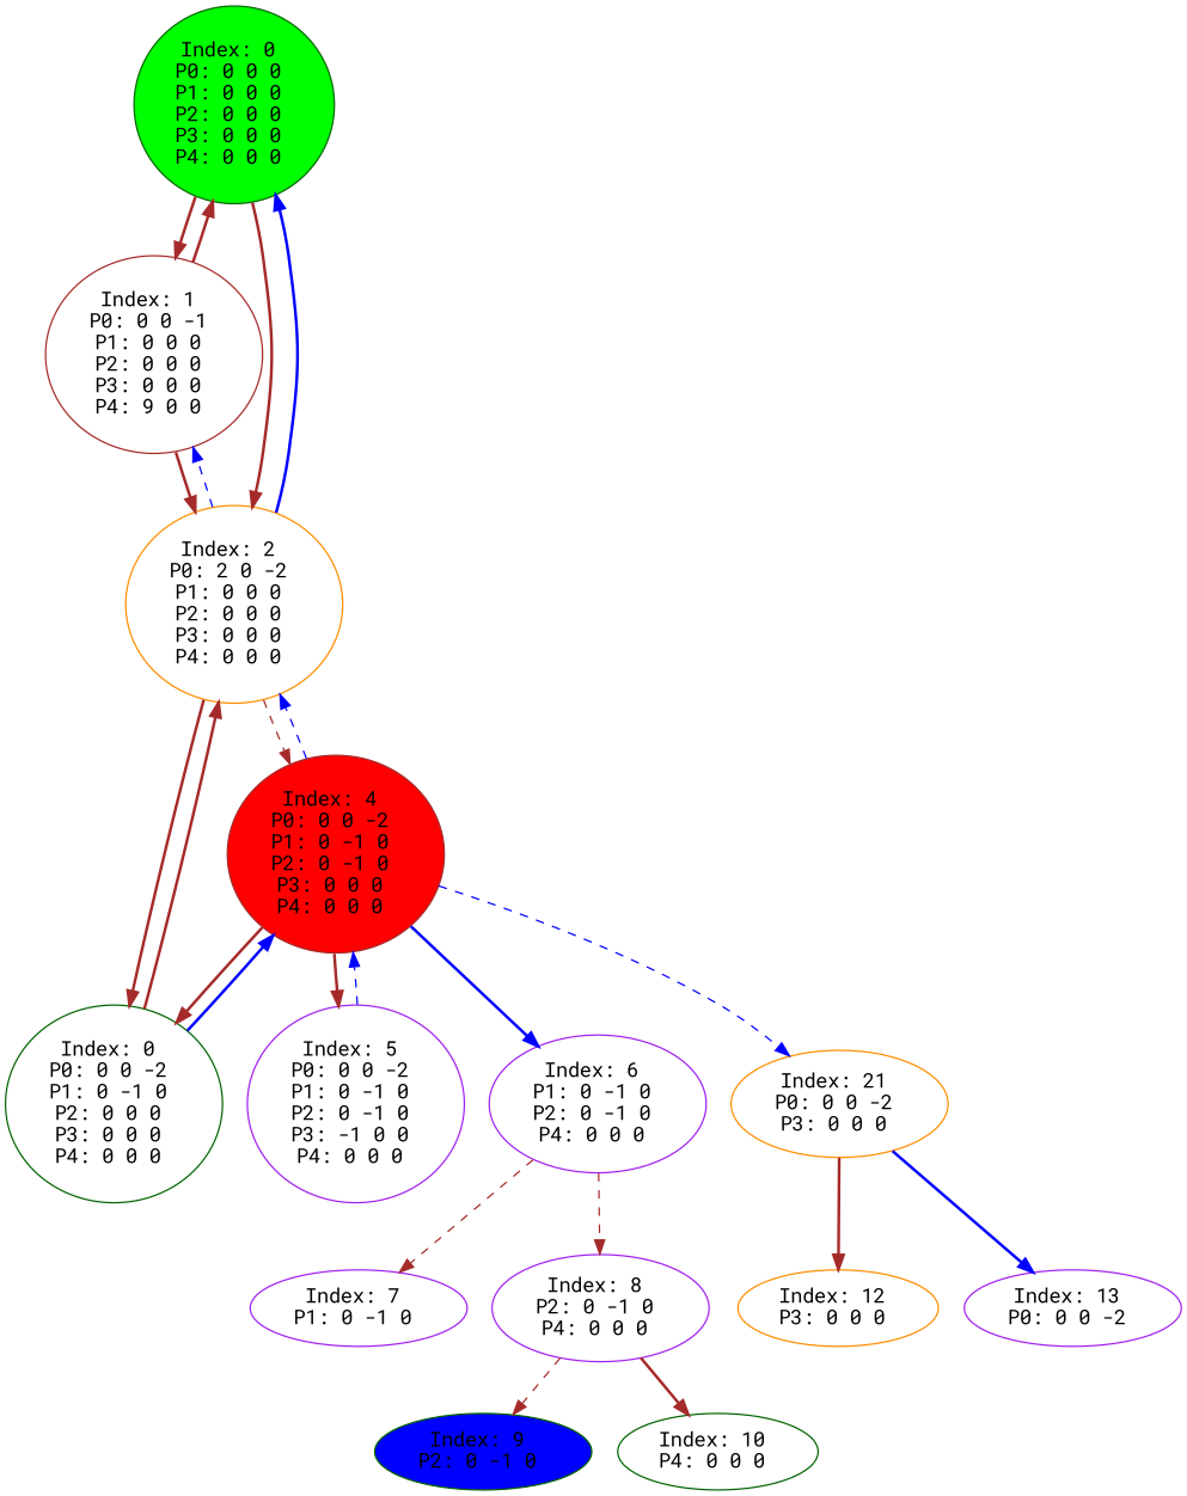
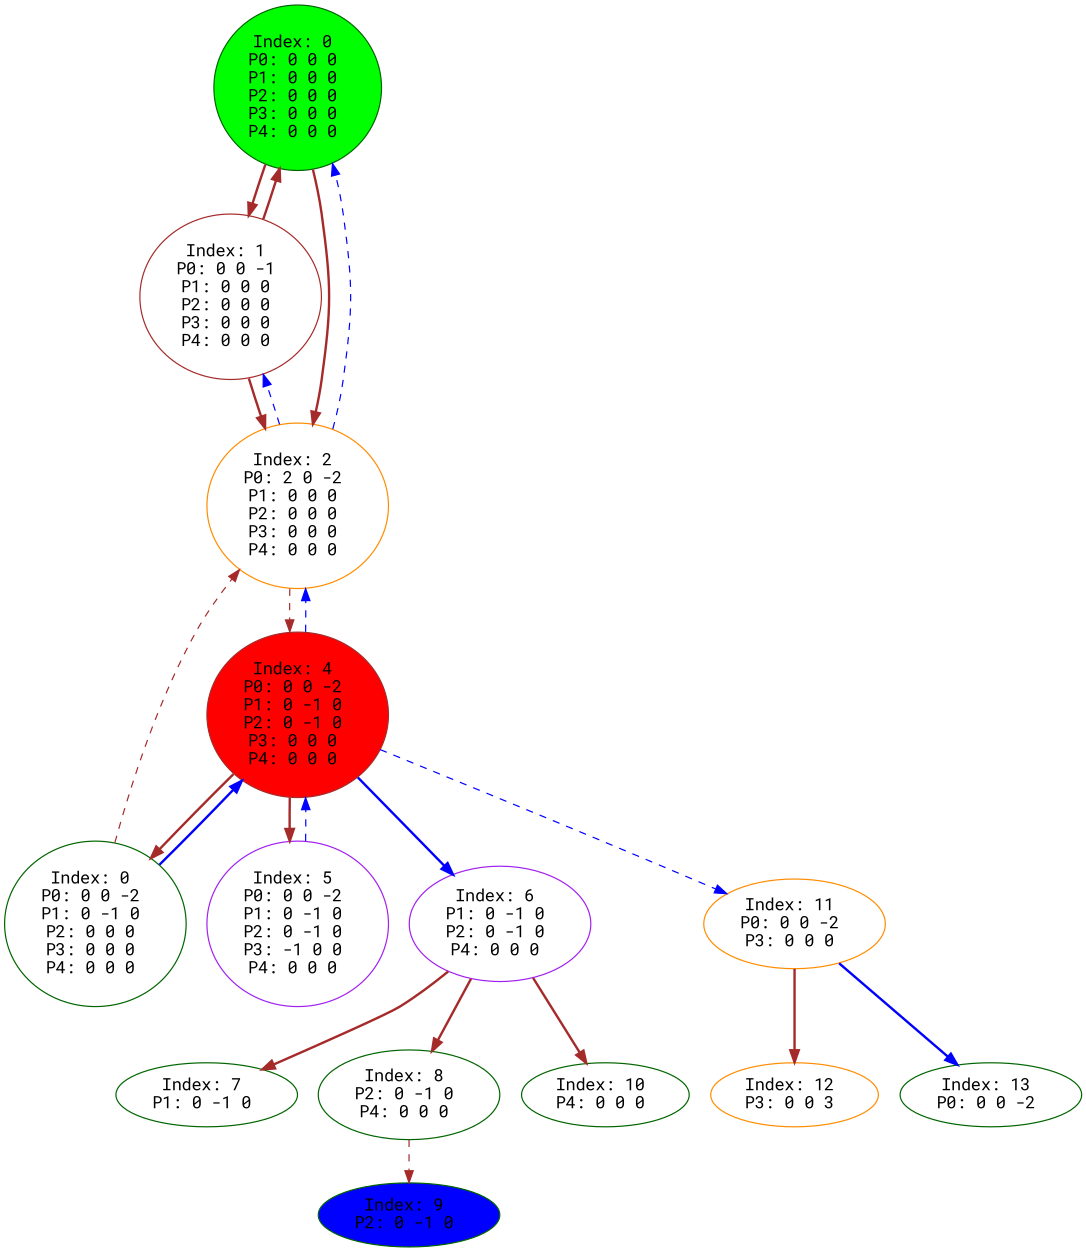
  digraph {
    color=black
    fontname="Roboto Mono"
    node [color=darkgreen fontname="Roboto Mono"]
    edge [color=brown fontname="Roboto Mono" style=bold]
    n1 [fillcolor=green label="Index: 0 \nP0: 0 0 0 \nP1: 0 0 0 \nP2: 0 0 0 \nP3: 0 0 0 \nP4: 0 0 0 \n" style=filled]
-   n2 [color=brown label="Index: 1 \nP0: 0 0 -1 \nP1: 0 0 0 \nP2: 0 0 0 \nP3: 0 0 0 \nP4: 9 0 0 \n"]
+   n2 [color=brown label="Index: 1 \nP0: 0 0 -1 \nP1: 0 0 0 \nP2: 0 0 0 \nP3: 0 0 0 \nP4: 0 0 0 \n"]
    n3 [color=darkorange label="Index: 2 \nP0: 2 0 -2 \nP1: 0 0 0 \nP2: 0 0 0 \nP3: 0 0 0 \nP4: 0 0 0 \n"]
    n4 [label="Index: 0 \nP0: 0 0 -2 \nP1: 0 -1 0 \nP2: 0 0 0 \nP3: 0 0 0 \nP4: 0 0 0 \n"]
    n5 [color=brown fillcolor=red label="Index: 4 \nP0: 0 0 -2 \nP1: 0 -1 0 \nP2: 0 -1 0 \nP3: 0 0 0 \nP4: 0 0 0 \n" style=filled]
    n6 [color=purple label="Index: 5 \nP0: 0 0 -2 \nP1: 0 -1 0 \nP2: 0 -1 0 \nP3: -1 0 0 \nP4: 0 0 0 \n"]
    n7 [color=purple label="Index: 6 \nP1: 0 -1 0 \nP2: 0 -1 0 \nP4: 0 0 0 \n"]
-   n8 [color=darkorange label="Index: 21 \nP0: 0 0 -2 \nP3: 0 0 0 \n"]
-   n9 [color=purple label="Index: 7 \nP1: 0 -1 0 \n"]
-   n10 [color=purple label="Index: 8 \nP2: 0 -1 0 \nP4: 0 0 0 \n"]
-   n11 [color=darkorange label="Index: 12 \nP3: 0 0 0 \n"]
-   n12 [color=purple label="Index: 13 \nP0: 0 0 -2 \n"]
+   n8 [color=darkorange label="Index: 11 \nP0: 0 0 -2 \nP3: 0 0 0 \n"]
+   n9 [label="Index: 7 \nP1: 0 -1 0 \n"]
+   n10 [label="Index: 8 \nP2: 0 -1 0 \nP4: 0 0 0 \n"]
+   n11 [color=darkorange label="Index: 12 \nP3: 0 0 3 \n"]
+   n12 [label="Index: 13 \nP0: 0 0 -2 \n"]
    n13 [fillcolor=blue label="Index: 9 \nP2: 0 -1 0 \n" style=filled]
    n14 [label="Index: 10 \nP4: 0 0 0 \n"]
    n1 -> n2
    n1 -> n3
    n2 -> n1
    n2 -> n3
-   n3 -> n1 [color=blue]
+   n3 -> n1 [color=blue style=dashed]
    n3 -> n2 [color=blue style=dashed]
-   n3 -> n4
    n3 -> n5 [style=dashed]
-   n4 -> n3
+   n4 -> n3 [style=dashed]
    n4 -> n5 [color=blue]
    n5 -> n3 [color=blue style=dashed]
    n5 -> n4
    n5 -> n6
    n5 -> n7 [color=blue]
    n5 -> n8 [color=blue style=dashed]
    n6 -> n5 [color=blue style=dashed]
-   n7 -> n9 [style=dashed]
-   n7 -> n10 [style=dashed]
+   n7 -> n9
+   n7 -> n10
    n8 -> n11
    n8 -> n12 [color=blue]
    n10 -> n13 [style=dashed]
-   n10 -> n14
+   n7 -> n14
  }
